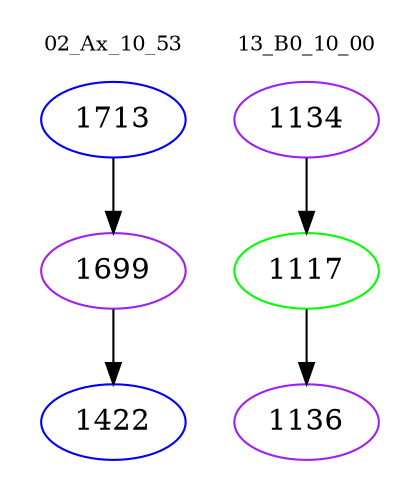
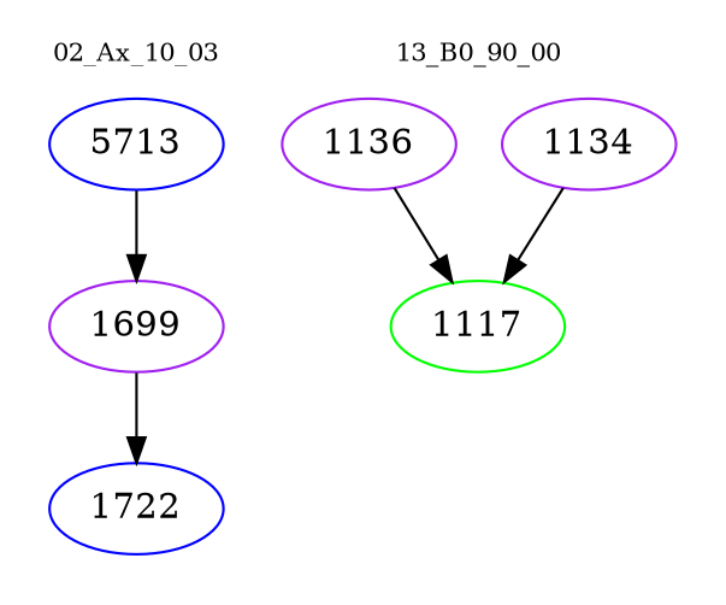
  digraph {
    node [color=purple]
    edge [color=black]
-   n1 [color=blue label=1713]
+   n1 [color=blue label=5713]
    n2 [label=1699]
-   n3 [color=blue label=1422]
+   n3 [color=blue label=1722]
    n4 [label=1134]
    n5 [color=green label=1117]
    n6 [label=1136]
    subgraph cluster_1 {
      color=white
      fontsize=10
-     label="02_Ax_10_53"
+     label="02_Ax_10_03"
      n1
      n2
      n3
    }
    subgraph cluster_2 {
      color=white
      fontsize=10
-     label="13_B0_10_00"
+     label="13_B0_90_00"
      n4
      n5
      n6
    }
    n1 -> n2
    n2 -> n3
    n4 -> n5
-   n5 -> n6
+   n6 -> n5
  }
